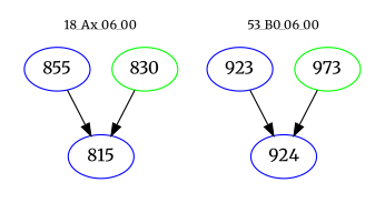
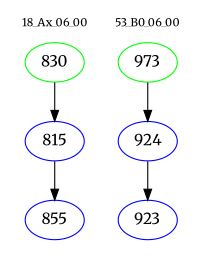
  digraph {
    fontname=Merriweather
    node [color=blue fontname=Merriweather]
    edge [color=black fontname=Merriweather]
    n1 [color=green label=830]
    n2 [label=815]
    n3 [label=855]
    n4 [color=green label=973]
    n5 [label=924]
    n6 [label=923]
    subgraph cluster_1 {
      color=white
      fontsize=10
      label="18_Ax_06_00"
      n1
      n2
      n3
    }
    subgraph cluster_2 {
      color=white
      fontsize=10
      label="53_B0_06_00"
      n4
      n5
      n6
    }
    n1 -> n2
-   n3 -> n2
+   n2 -> n3
    n4 -> n5
-   n6 -> n5
+   n5 -> n6
  }
